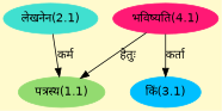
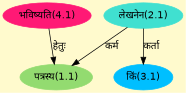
  digraph {
    bgcolor=lemonchiffon1
    compound=true
    fontname="DejaVu Sans"
    rankdir=BT
    node [fontname="DejaVu Sans" style=filled]
    edge [dir=back fontname="DejaVu Sans"]
    n1 [color="#93DB70" label="पत्रस्य(1.1)"]
    n2 [color="#40E0D0" label="लेखनेन(2.1)"]
    n3 [color="#FF1975" label="भविष्यति(4.1)"]
    n4 [color="#00BFFF" label="किं(3.1)"]
    n1 -> n2 [label="कर्म"]
    n1 -> n3 [label="हेतुः"]
-   n4 -> n3 [label="कर्ता"]
+   n4 -> n2 [label="कर्ता"]
  }
